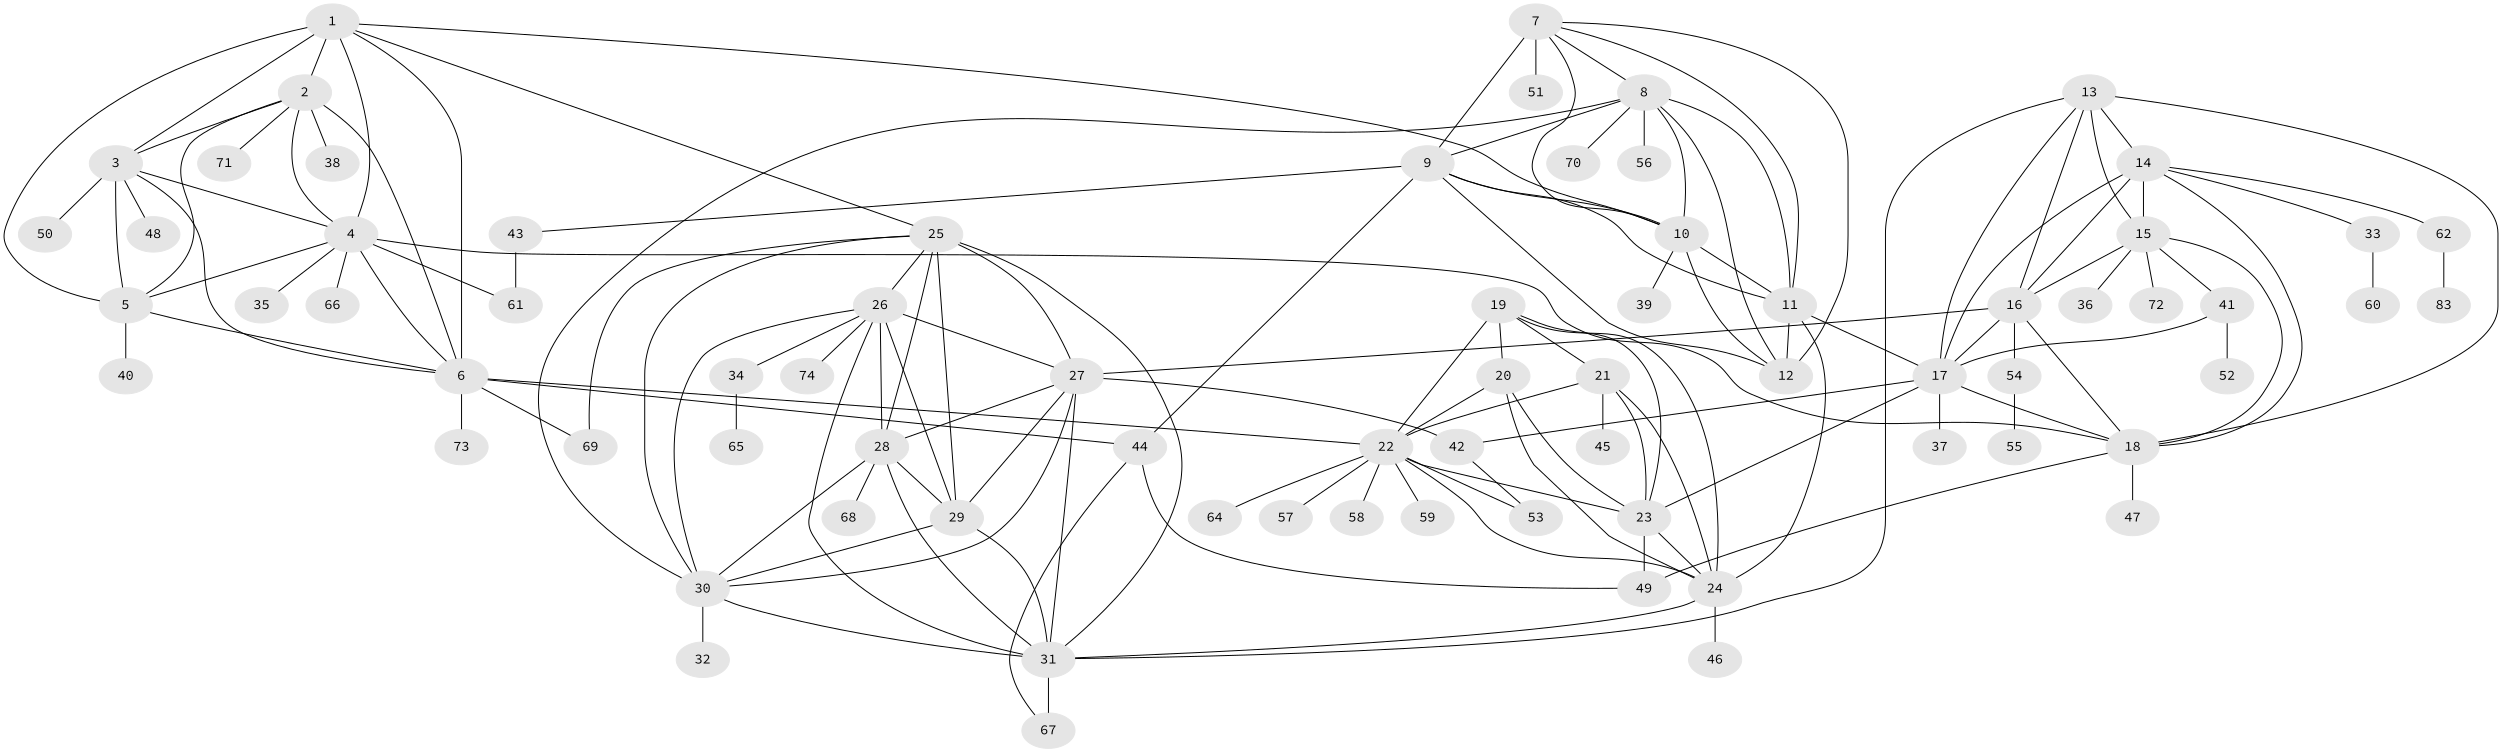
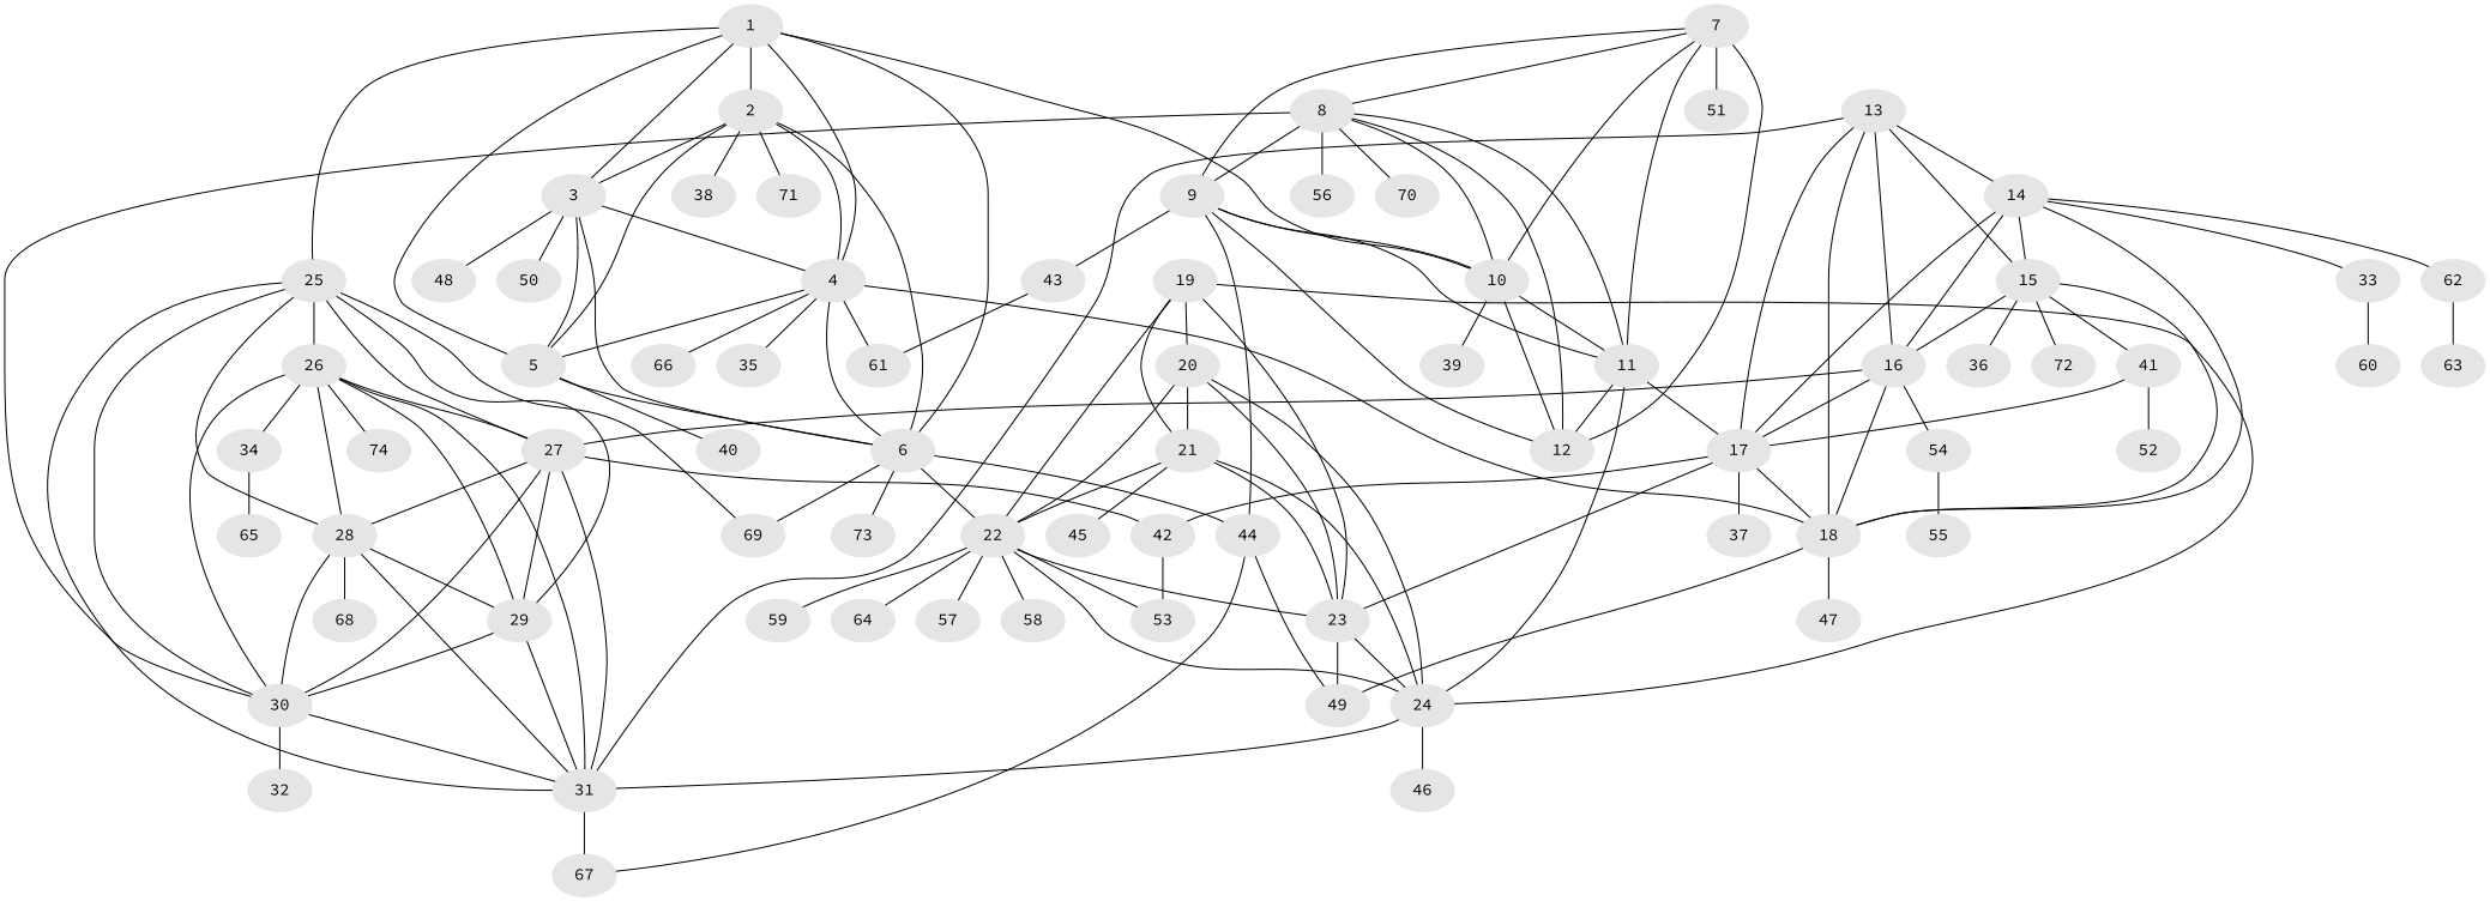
  graph {
    fontname="Source Code Pro"
    node [color=gray90 fontname="Source Code Pro" style=filled]
    edge [fontname="Source Code Pro" weight=1.0]
    1
    2
    3
    4
    5
    6
    10
    25
    38
    71
    48
    50
    18
    35
    61
    66
    40
    22
    44
    69
    73
    11
    12
    39
    30
    31
    27
    26
    28
    29
    47
    49
    24
    23
    53
    57
    58
    59
    64
    67
    7
    8
    9
    51
    56
    70
    43
    17
    32
    37
    42
    46
    13
    14
    15
    16
    33
    62
    36
    41
    72
    54
    60
-   63 [label=83]
+   63
    52
    55
    19
    20
    21
    45
    34
    74
    68
    65
    1 -- 2 [weight=2.0]
    1 -- 3 [weight=2.0]
    1 -- 4 [weight=2.0]
    1 -- 5 [weight=2.0]
    1 -- 6 [weight=2.0]
    1 -- 10
    1 -- 25
    2 -- 3
    2 -- 4
    2 -- 5
    2 -- 6
    2 -- 38
    2 -- 71
    3 -- 4
    3 -- 5
    3 -- 6
    3 -- 48
    3 -- 50
    4 -- 5
    4 -- 6
    4 -- 18
    4 -- 35
    4 -- 61
    4 -- 66
    5 -- 6
    5 -- 40
    6 -- 22
    6 -- 44
    6 -- 69
    6 -- 73
    10 -- 11 [weight=2.0]
    10 -- 12
    10 -- 39
    25 -- 69
    25 -- 30
    25 -- 31
    25 -- 27
    25 -- 26
    25 -- 28
    25 -- 29
    18 -- 47
    18 -- 49
    22 -- 24
    22 -- 23
    22 -- 53
    22 -- 57
    22 -- 58
    22 -- 59
    22 -- 64
    44 -- 49
    44 -- 67
    11 -- 12 [weight=2.0]
    11 -- 24
    11 -- 17
    30 -- 31
    30 -- 32
    31 -- 67 [weight=2.0]
    27 -- 30
    27 -- 31
    27 -- 28
    27 -- 29
    27 -- 42 [weight=3.0]
    26 -- 30
    26 -- 31
    26 -- 27
    26 -- 28
    26 -- 29
    26 -- 34
    26 -- 74
    28 -- 30
    28 -- 31
    28 -- 29
    28 -- 68
    29 -- 30
    29 -- 31
    24 -- 31
    24 -- 46
    23 -- 49 [weight=5.0]
    23 -- 24
    7 -- 10
    7 -- 11 [weight=2.0]
    7 -- 12
    7 -- 8
    7 -- 9
    7 -- 51 [weight=5.0]
    8 -- 10
    8 -- 11 [weight=2.0]
    8 -- 12
    8 -- 30
    8 -- 9
    8 -- 56 [weight=6.0]
    8 -- 70
    9 -- 10
    9 -- 44 [weight=2.0]
    9 -- 11 [weight=2.0]
    9 -- 12
    9 -- 43
    43 -- 61
    17 -- 18
    17 -- 23
    17 -- 37
    17 -- 42
    42 -- 53
    13 -- 18 [weight=2.0]
    13 -- 31
    13 -- 17 [weight=2.0]
    13 -- 14 [weight=2.0]
    13 -- 15 [weight=2.0]
    13 -- 16 [weight=2.0]
    14 -- 18
    14 -- 17
    14 -- 15
    14 -- 16
    14 -- 33
    14 -- 62
    15 -- 18
    15 -- 16
    15 -- 36
    15 -- 41 [weight=2.0]
    15 -- 72
    16 -- 18
    16 -- 27
    16 -- 17
    16 -- 54
    33 -- 60
    62 -- 63
    41 -- 17
    41 -- 52
    54 -- 55
    19 -- 22
    19 -- 24
    19 -- 23
    19 -- 20
    19 -- 21 [weight=2.0]
    20 -- 22
    20 -- 24
    20 -- 23
+   20 -- 21 [weight=3.0]
    21 -- 22 [weight=2.0]
    21 -- 24 [weight=2.0]
    21 -- 23 [weight=2.0]
    21 -- 45 [weight=5.0]
    34 -- 65
  }
